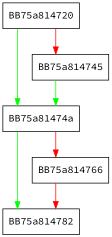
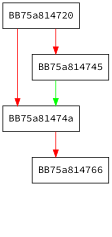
  digraph {
    fontname="Source Code Pro"
    splines=ortho
    node [fontname="Source Code Pro" shape=box]
    edge [color=green fontname="Source Code Pro"]
    BB75a814720
    BB75a81474a
    BB75a814745
-   BB75a814782
    BB75a814766
-   BB75a814720 -> BB75a81474a
+   BB75a814720 -> BB75a81474a [color=red]
    BB75a814720 -> BB75a814745 [color=red]
-   BB75a81474a -> BB75a814782
    BB75a81474a -> BB75a814766 [color=red]
    BB75a814745 -> BB75a81474a
-   BB75a814766 -> BB75a814782 [color=red]
  }
